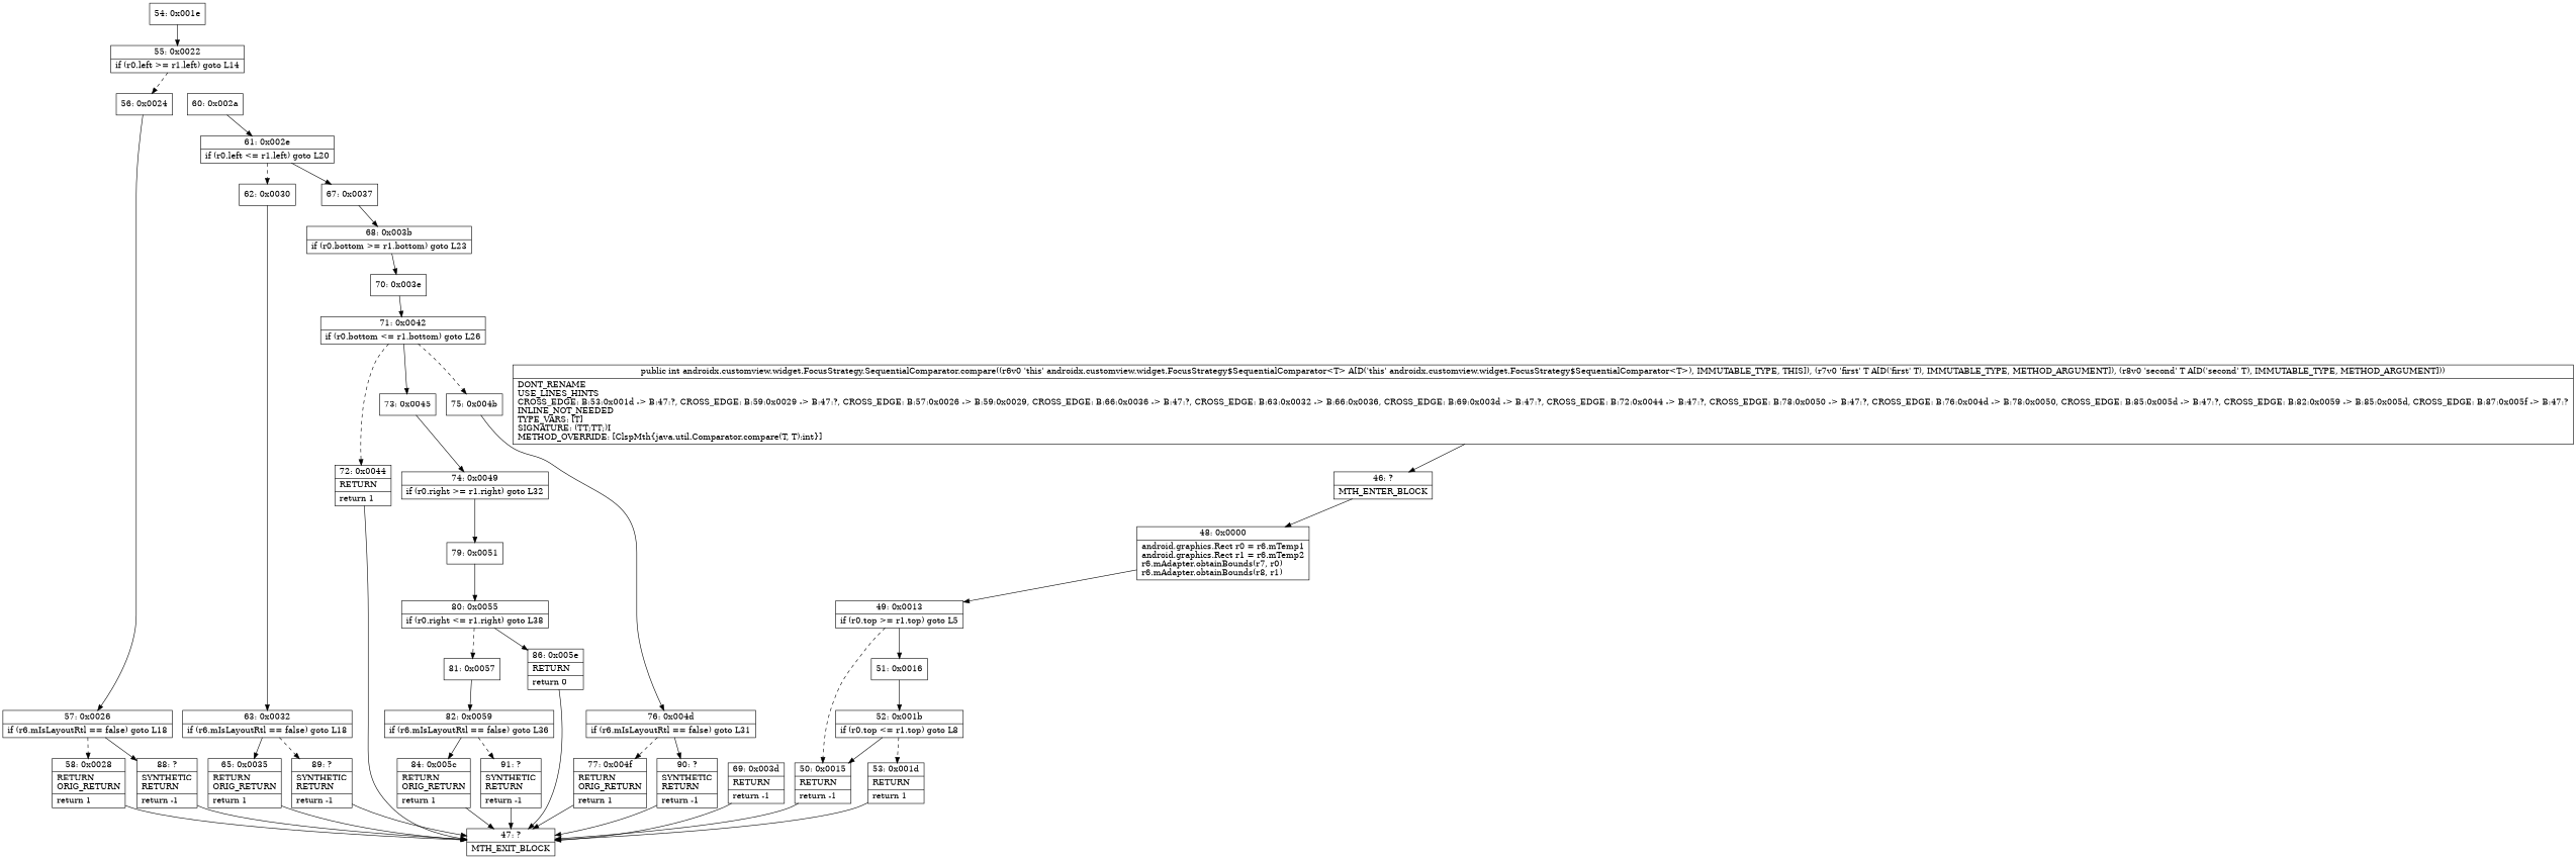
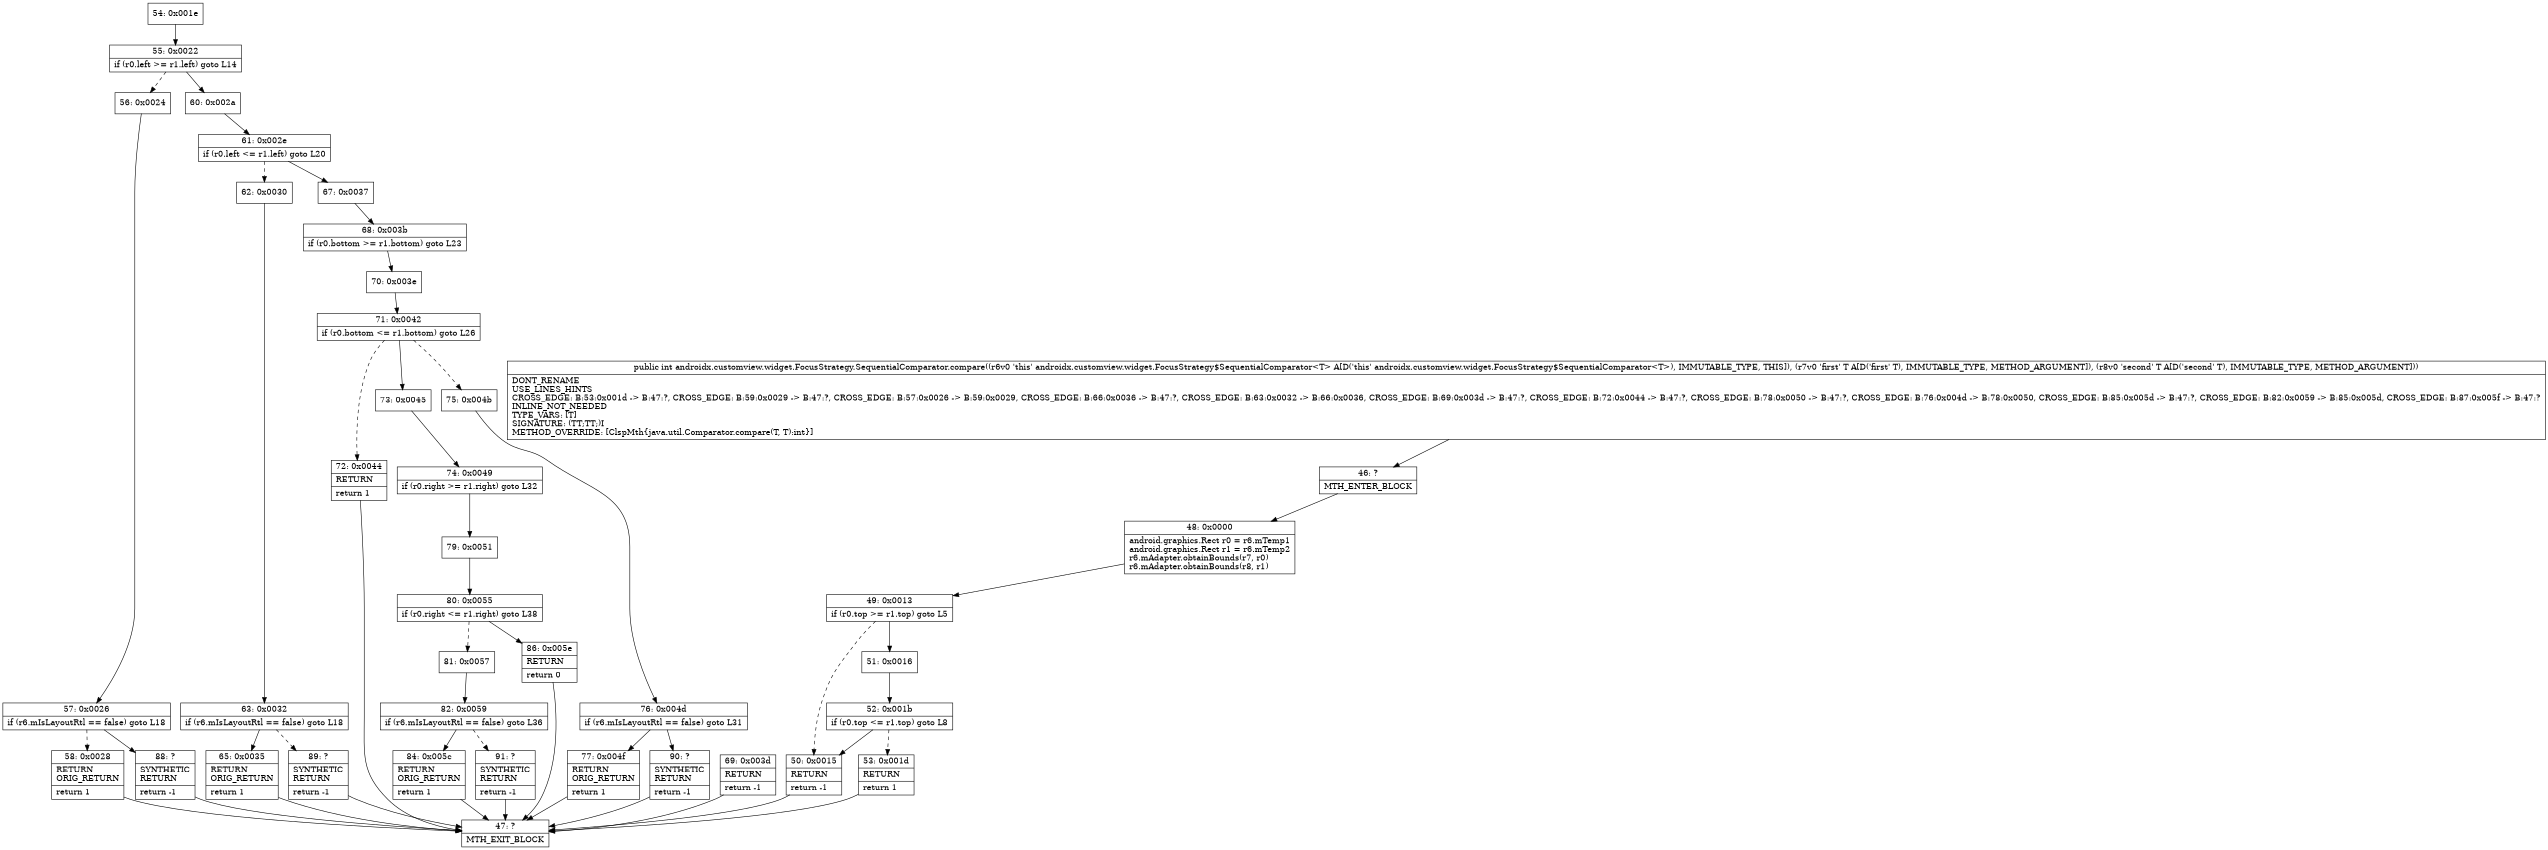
  digraph {
    node [shape=record]
    n1 [label="{46\:\ ?|MTH_ENTER_BLOCK\l}"]
    n2 [label="{48\:\ 0x0000|android.graphics.Rect r0 = r6.mTemp1\landroid.graphics.Rect r1 = r6.mTemp2\lr6.mAdapter.obtainBounds(r7, r0)\lr6.mAdapter.obtainBounds(r8, r1)\l}"]
    n3 [label="{49\:\ 0x0013|if (r0.top \>= r1.top) goto L5\l}"]
    n4 [label="{50\:\ 0x0015|RETURN\l|return \-1\l}"]
    n5 [label="{51\:\ 0x0016}"]
    n6 [label="{47\:\ ?|MTH_EXIT_BLOCK\l}"]
    n7 [label="{52\:\ 0x001b|if (r0.top \<= r1.top) goto L8\l}"]
    n8 [label="{53\:\ 0x001d|RETURN\l|return 1\l}"]
    n9 [label="{54\:\ 0x001e}"]
    n10 [label="{55\:\ 0x0022|if (r0.left \>= r1.left) goto L14\l}"]
    n11 [label="{56\:\ 0x0024}"]
    n12 [label="{60\:\ 0x002a}"]
    n13 [label="{57\:\ 0x0026|if (r6.mIsLayoutRtl == false) goto L18\l}"]
    n14 [label="{61\:\ 0x002e|if (r0.left \<= r1.left) goto L20\l}"]
    n15 [label="{58\:\ 0x0028|RETURN\lORIG_RETURN\l|return 1\l}"]
    n16 [label="{88\:\ ?|SYNTHETIC\lRETURN\l|return \-1\l}"]
    n17 [label="{62\:\ 0x0030}"]
    n18 [label="{67\:\ 0x0037}"]
    n19 [label="{63\:\ 0x0032|if (r6.mIsLayoutRtl == false) goto L18\l}"]
    n20 [label="{68\:\ 0x003b|if (r0.bottom \>= r1.bottom) goto L23\l}"]
    n21 [label="{65\:\ 0x0035|RETURN\lORIG_RETURN\l|return 1\l}"]
    n22 [label="{89\:\ ?|SYNTHETIC\lRETURN\l|return \-1\l}"]
    n23 [label="{70\:\ 0x003e}"]
    n24 [label="{69\:\ 0x003d|RETURN\l|return \-1\l}"]
    n25 [label="{71\:\ 0x0042|if (r0.bottom \<= r1.bottom) goto L26\l}"]
    n26 [label="{72\:\ 0x0044|RETURN\l|return 1\l}"]
    n27 [label="{73\:\ 0x0045}"]
    n28 [label="{75\:\ 0x004b}"]
    n29 [label="{74\:\ 0x0049|if (r0.right \>= r1.right) goto L32\l}"]
    n30 [label="{79\:\ 0x0051}"]
    n31 [label="{76\:\ 0x004d|if (r6.mIsLayoutRtl == false) goto L31\l}"]
    n32 [label="{80\:\ 0x0055|if (r0.right \<= r1.right) goto L38\l}"]
    n33 [label="{77\:\ 0x004f|RETURN\lORIG_RETURN\l|return 1\l}"]
    n34 [label="{90\:\ ?|SYNTHETIC\lRETURN\l|return \-1\l}"]
    n35 [label="{81\:\ 0x0057}"]
    n36 [label="{86\:\ 0x005e|RETURN\l|return 0\l}"]
    n37 [label="{82\:\ 0x0059|if (r6.mIsLayoutRtl == false) goto L36\l}"]
    n38 [label="{84\:\ 0x005c|RETURN\lORIG_RETURN\l|return 1\l}"]
    n39 [label="{91\:\ ?|SYNTHETIC\lRETURN\l|return \-1\l}"]
    n40 [label="{public int androidx.customview.widget.FocusStrategy.SequentialComparator.compare((r6v0 'this' androidx.customview.widget.FocusStrategy$SequentialComparator\<T\> A[D('this' androidx.customview.widget.FocusStrategy$SequentialComparator\<T\>), IMMUTABLE_TYPE, THIS]), (r7v0 'first' T A[D('first' T), IMMUTABLE_TYPE, METHOD_ARGUMENT]), (r8v0 'second' T A[D('second' T), IMMUTABLE_TYPE, METHOD_ARGUMENT]))  | DONT_RENAME\lUSE_LINES_HINTS\lCROSS_EDGE: B:53:0x001d \-\> B:47:?, CROSS_EDGE: B:59:0x0029 \-\> B:47:?, CROSS_EDGE: B:57:0x0026 \-\> B:59:0x0029, CROSS_EDGE: B:66:0x0036 \-\> B:47:?, CROSS_EDGE: B:63:0x0032 \-\> B:66:0x0036, CROSS_EDGE: B:69:0x003d \-\> B:47:?, CROSS_EDGE: B:72:0x0044 \-\> B:47:?, CROSS_EDGE: B:78:0x0050 \-\> B:47:?, CROSS_EDGE: B:76:0x004d \-\> B:78:0x0050, CROSS_EDGE: B:85:0x005d \-\> B:47:?, CROSS_EDGE: B:82:0x0059 \-\> B:85:0x005d, CROSS_EDGE: B:87:0x005f \-\> B:47:?\lINLINE_NOT_NEEDED\lTYPE_VARS: [T]\lSIGNATURE: (TT;TT;)I\lMETHOD_OVERRIDE: [ClspMth\{java.util.Comparator.compare(T, T):int\}]\l}"]
    n1 -> n2
    n2 -> n3
    n3 -> n4 [style=dashed]
    n3 -> n5
    n4 -> n6
    n5 -> n7
    n7 -> n4
    n7 -> n8 [style=dashed]
    n8 -> n6
    n9 -> n10
    n10 -> n11 [style=dashed]
+   n10 -> n12
    n11 -> n13
    n12 -> n14
    n13 -> n15 [style=dashed]
    n13 -> n16
    n14 -> n17 [style=dashed]
    n14 -> n18
    n15 -> n6
    n16 -> n6
    n17 -> n19
    n18 -> n20
    n19 -> n21
    n19 -> n22 [style=dashed]
    n20 -> n23
    n21 -> n6
    n22 -> n6
    n23 -> n25
    n24 -> n6
    n25 -> n26 [style=dashed]
    n25 -> n27
    n25 -> n28 [style=dashed]
    n26 -> n6
    n27 -> n29
    n28 -> n31
    n29 -> n30
    n30 -> n32
-   n31 -> n33 [style=dashed]
+   n31 -> n33 [style=solid]
    n31 -> n34
    n32 -> n35 [style=dashed]
    n32 -> n36
    n33 -> n6
    n34 -> n6
    n35 -> n37
    n36 -> n6
    n37 -> n38
    n37 -> n39 [style=dashed]
    n38 -> n6
    n39 -> n6
    n40 -> n1
  }
